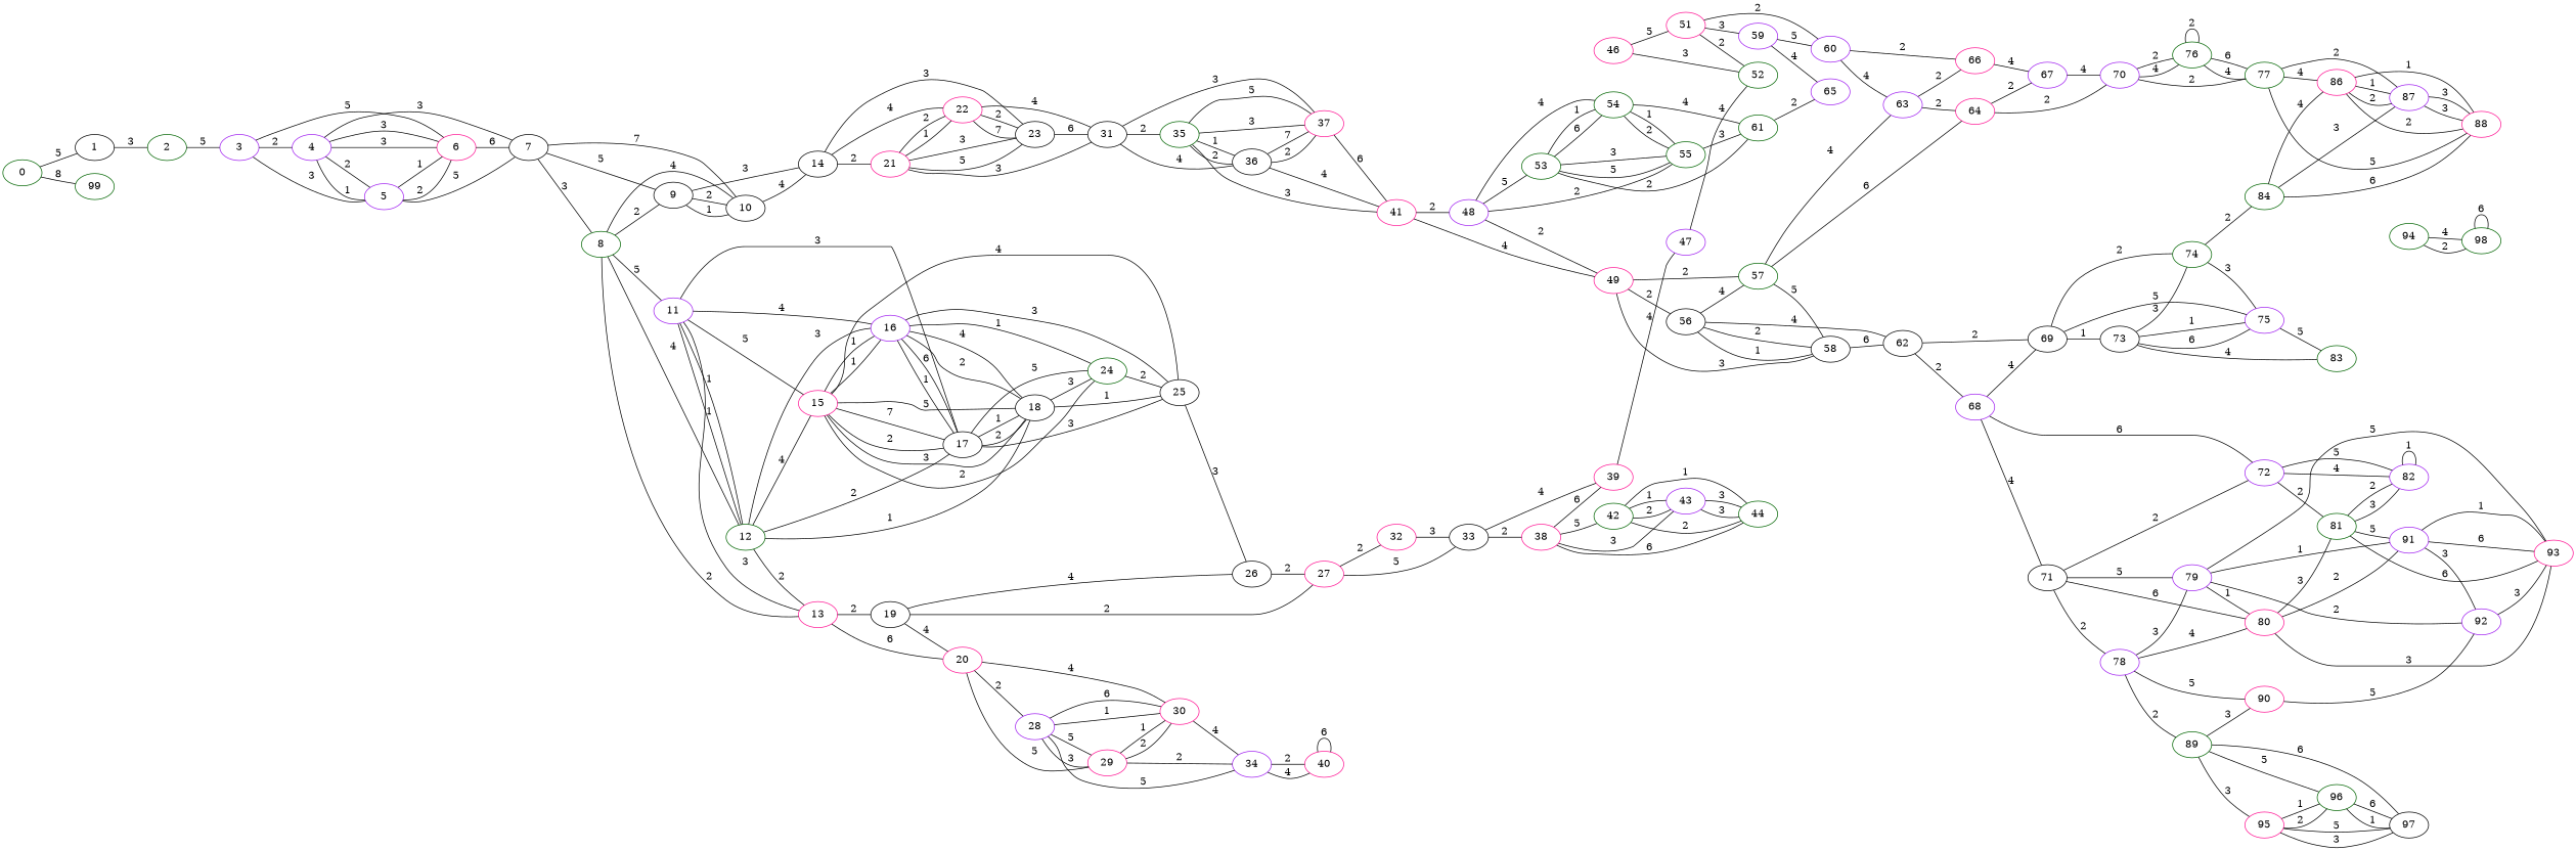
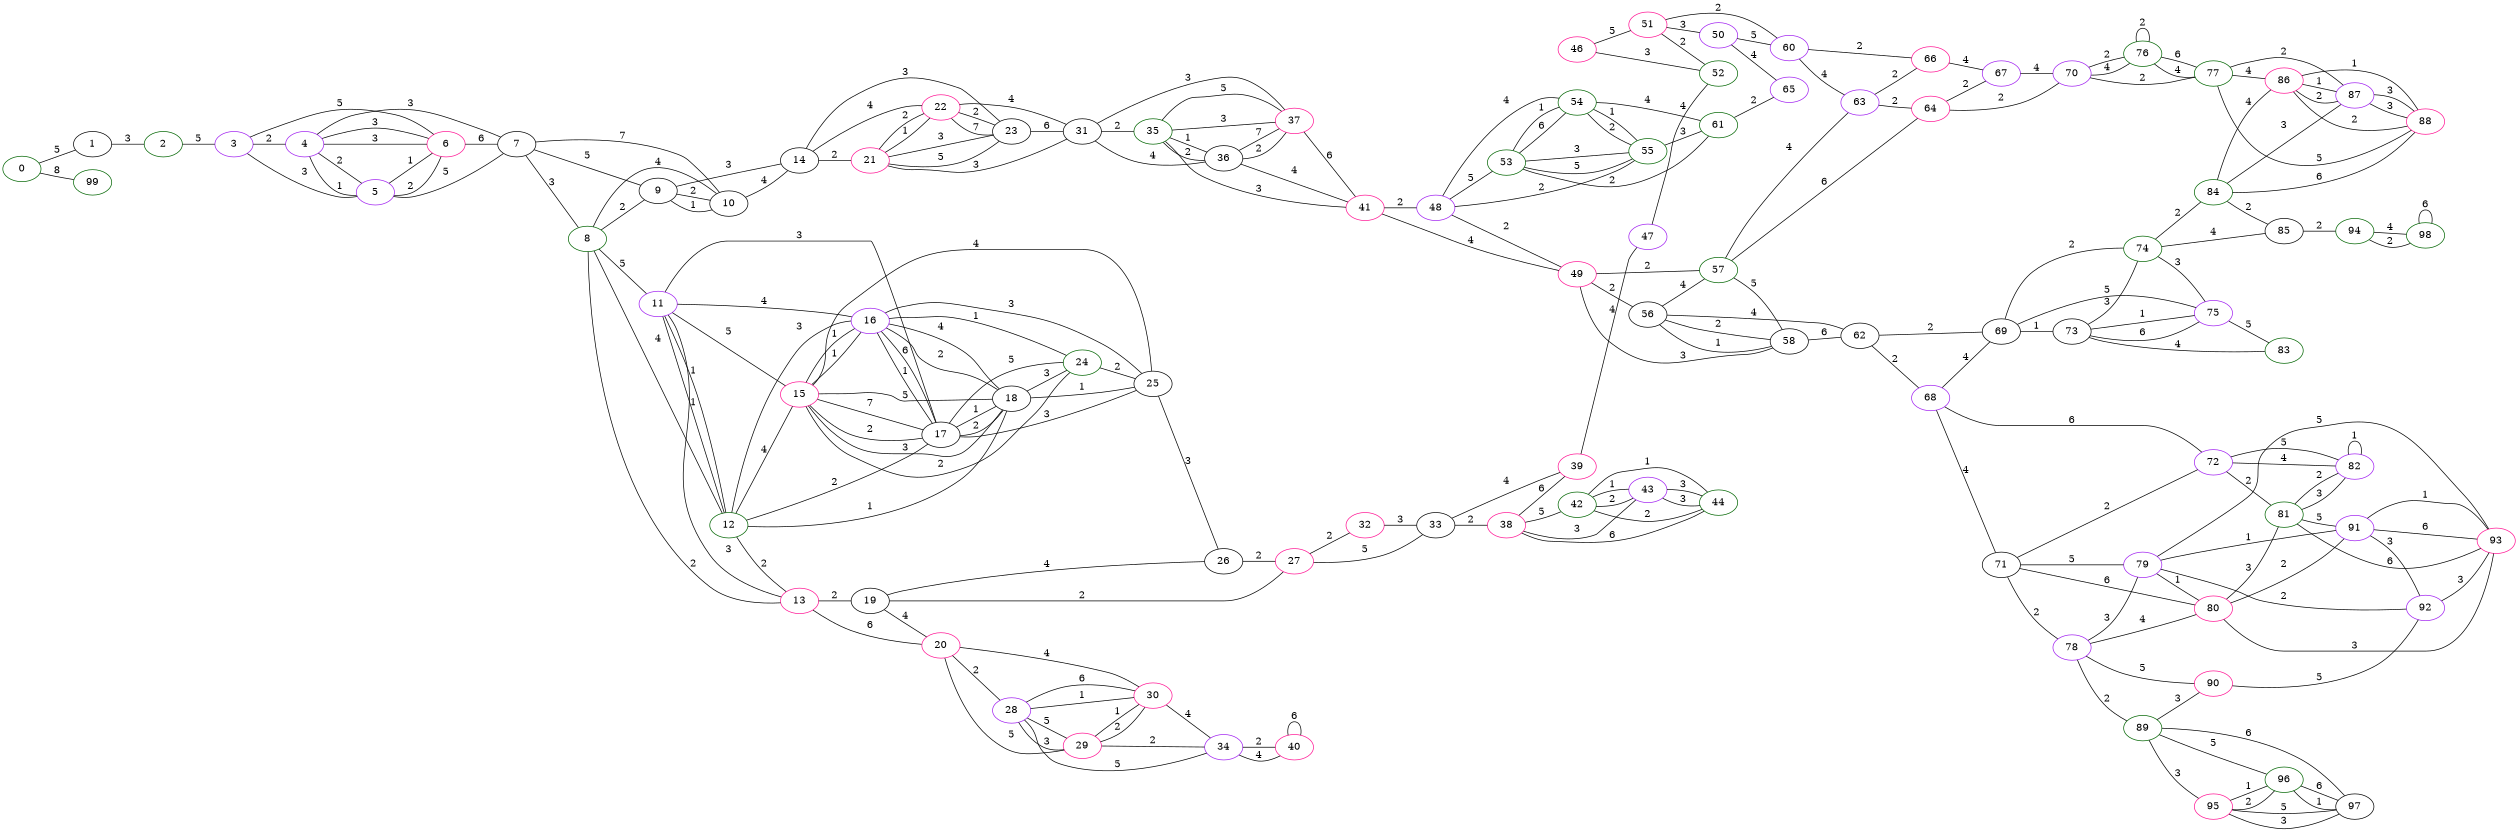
  graph {
    rankdir=LR
    node [color=deeppink weight=1]
    0 [color=darkgreen]
    1 [color=black]
    99 [color=darkgreen weight=4]
    2 [color=darkgreen]
    3 [color=purple]
    4 [color=purple]
    5 [color=purple]
    6
    7 [color=black]
    8 [color=darkgreen]
    9 [color=black]
    10 [color=black]
    11 [color=purple]
    12 [color=darkgreen]
    13
    14 [color=black]
    15
    16 [color=purple]
    17 [color=black]
    18 [color=black]
    19 [color=black]
    20
    21
    22
    23 [color=black]
    24 [color=darkgreen]
    25 [color=black]
    26 [color=black]
    27
    28 [color=purple]
    29
    30
    31 [color=black]
    32
    33 [color=black]
    34 [color=purple]
    35 [color=darkgreen]
    36 [color=black]
    37
    38
    39
    40 [weight=2]
    41
    42 [color=darkgreen]
    43 [color=purple]
    44 [color=darkgreen]
    47 [color=purple]
    48 [color=purple weight=2]
    49
    52 [color=darkgreen]
    53 [color=darkgreen]
    54 [color=darkgreen]
    55 [color=darkgreen]
    56 [color=black]
    57 [color=darkgreen]
    58 [color=black]
    46
    51
-   59 [color=purple]
+   59 [color=purple label=50]
    60 [color=purple]
    61 [color=darkgreen]
    62 [color=black]
    63 [color=purple]
    64
    65 [color=purple]
    66
    68 [color=purple]
    69 [color=black]
    67 [color=purple]
    70 [color=purple]
    71 [color=black]
    72 [color=purple]
    73 [color=black]
    74 [color=darkgreen]
    75 [color=purple]
    76 [color=darkgreen weight=2]
    77 [color=darkgreen]
    78 [color=purple]
    79 [color=purple]
    80
    81 [color=darkgreen]
    82 [color=purple weight=2]
    83 [color=darkgreen]
    84 [color=darkgreen]
+   85 [color=black]
    86
    87 [color=purple]
    88
    89 [color=darkgreen]
    90
    91 [color=purple]
    92 [color=purple]
    93
    94 [color=darkgreen]
    95
    96 [color=darkgreen]
    97 [color=black]
    98 [color=darkgreen weight=2]
    0 -- 1 [label=5]
    0 -- 99 [label=8]
    1 -- 2 [label=3]
    2 -- 3 [label=5]
    3 -- 4 [label=2]
    3 -- 5 [label=3]
    3 -- 6 [label=5]
    4 -- 5 [label=1]
    4 -- 5 [label=2]
    4 -- 6 [label=3]
    4 -- 6 [label=3]
    4 -- 7 [label=3]
    5 -- 6 [label=2]
    5 -- 6 [label=1]
    5 -- 7 [label=5]
    6 -- 7 [label=6]
    7 -- 8 [label=3]
    7 -- 9 [label=5]
    7 -- 10 [label=7]
    8 -- 9 [label=2]
    8 -- 10 [label=4]
    8 -- 11 [label=5]
    8 -- 12 [label=4]
    8 -- 13 [label=2]
    9 -- 10 [label=2]
    9 -- 10 [label=1]
    9 -- 14 [label=3]
    10 -- 14 [label=4]
    11 -- 12 [label=1]
    11 -- 12 [label=1]
    11 -- 13 [label=3]
    11 -- 15 [label=5]
    11 -- 16 [label=4]
    11 -- 17 [label=3]
    12 -- 13 [label=2]
    12 -- 15 [label=4]
    12 -- 16 [label=3]
    12 -- 17 [label=2]
    12 -- 18 [label=1]
    13 -- 19 [label=2]
    13 -- 20 [label=6]
    14 -- 21 [label=2]
    14 -- 22 [label=4]
    14 -- 23 [label=3]
    15 -- 16 [label=1]
    15 -- 16 [label=1]
    15 -- 17 [label=2]
    15 -- 17 [label=7]
    15 -- 18 [label=3]
    15 -- 18 [label=5]
    15 -- 24 [label=2]
    15 -- 25 [label=4]
    16 -- 17 [label=1]
    16 -- 17 [label=6]
    16 -- 18 [label=2]
    16 -- 18 [label=4]
    16 -- 24 [label=1]
    16 -- 25 [label=3]
    17 -- 18 [label=1]
    17 -- 18 [label=2]
    17 -- 24 [label=5]
    17 -- 25 [label=3]
    18 -- 24 [label=3]
    18 -- 25 [label=1]
    19 -- 20 [label=4]
    19 -- 26 [label=4]
    19 -- 27 [label=2]
    20 -- 28 [label=2]
    20 -- 29 [label=5]
    20 -- 30 [label=4]
    21 -- 22 [label=1]
    21 -- 22 [label=2]
    21 -- 23 [label=3]
    21 -- 23 [label=5]
    21 -- 31 [label=3]
    22 -- 23 [label=2]
    22 -- 23 [label=7]
    22 -- 31 [label=4]
    23 -- 31 [label=6]
    24 -- 25 [label=2]
    25 -- 26 [label=3]
    26 -- 27 [label=2]
    27 -- 32 [label=2]
    27 -- 33 [label=5]
    28 -- 29 [label=3]
    28 -- 29 [label=5]
    28 -- 30 [label=1]
    28 -- 30 [label=6]
    28 -- 34 [label=5]
    29 -- 30 [label=2]
    29 -- 30 [label=1]
    29 -- 34 [label=2]
    30 -- 34 [label=4]
    31 -- 35 [label=2]
    31 -- 36 [label=4]
    31 -- 37 [label=3]
    32 -- 33 [label=3]
    33 -- 38 [label=2]
    33 -- 39 [label=4]
    34 -- 40 [label=2]
    34 -- 40 [label=4]
    35 -- 36 [label=2]
    35 -- 36 [label=1]
    35 -- 37 [label=5]
    35 -- 37 [label=3]
    35 -- 41 [label=3]
    36 -- 37 [label=7]
    36 -- 37 [label=2]
    36 -- 41 [label=4]
    37 -- 41 [label=6]
    38 -- 39 [label=6]
    38 -- 42 [label=5]
    38 -- 43 [label=3]
    38 -- 44 [label=6]
    39 -- 47 [label=4]
    40 -- 40 [label=6]
    41 -- 48 [label=2]
    41 -- 49 [label=4]
    42 -- 43 [label=1]
    42 -- 43 [label=2]
    42 -- 44 [label=2]
    42 -- 44 [label=1]
    43 -- 44 [label=3]
    43 -- 44 [label=3]
    47 -- 52 [label=4]
    48 -- 49 [label=2]
    48 -- 53 [label=5]
    48 -- 54 [label=4]
    48 -- 55 [label=2]
    49 -- 56 [label=2]
    49 -- 57 [label=2]
    49 -- 58 [label=3]
    53 -- 54 [label=1]
    53 -- 54 [label=6]
    53 -- 55 [label=3]
    53 -- 55 [label=5]
    53 -- 61 [label=2]
    54 -- 55 [label=2]
    54 -- 55 [label=1]
    54 -- 61 [label=4]
    55 -- 61 [label=3]
    56 -- 57 [label=4]
    56 -- 58 [label=2]
    56 -- 58 [label=1]
    56 -- 62 [label=4]
    57 -- 58 [label=5]
    57 -- 63 [label=4]
    57 -- 64 [label=6]
    58 -- 62 [label=6]
    46 -- 52 [label=3]
    46 -- 51 [label=5]
    51 -- 52 [label=2]
    51 -- 59 [label=3]
    51 -- 60 [label=2]
    59 -- 60 [label=5]
    59 -- 65 [label=4]
    60 -- 63 [label=4]
    60 -- 66 [label=2]
    61 -- 65 [label=2]
    62 -- 68 [label=2]
    62 -- 69 [label=2]
    63 -- 64 [label=2]
    63 -- 66 [label=2]
    64 -- 67 [label=2]
    64 -- 70 [label=2]
    66 -- 67 [label=4]
    68 -- 69 [label=4]
    68 -- 71 [label=4]
    68 -- 72 [label=6]
    69 -- 73 [label=1]
    69 -- 74 [label=2]
    69 -- 75 [label=5]
    67 -- 70 [label=4]
    70 -- 76 [label=4]
    70 -- 76 [label=2]
    70 -- 77 [label=2]
    71 -- 72 [label=2]
    71 -- 78 [label=2]
    71 -- 79 [label=5]
    71 -- 80 [label=6]
    72 -- 81 [label=2]
    72 -- 82 [label=4]
    72 -- 82 [label=5]
    73 -- 74 [label=3]
    73 -- 75 [label=1]
    73 -- 75 [label=6]
    73 -- 83 [label=4]
    74 -- 75 [label=3]
    74 -- 84 [label=2]
+   74 -- 85 [label=4]
    75 -- 83 [label=5]
    76 -- 76 [label=2]
    76 -- 77 [label=6]
    76 -- 77 [label=4]
    77 -- 86 [label=4]
    77 -- 87 [label=2]
    77 -- 88 [label=5]
    78 -- 79 [label=3]
    78 -- 80 [label=4]
    78 -- 89 [label=2]
    78 -- 90 [label=5]
    79 -- 80 [label=1]
    79 -- 91 [label=1]
    79 -- 92 [label=2]
    79 -- 93 [label=5]
    80 -- 81 [label=3]
    80 -- 91 [label=2]
    80 -- 93 [label=3]
    81 -- 82 [label=2]
    81 -- 82 [label=3]
    81 -- 91 [label=5]
    81 -- 93 [label=6]
    82 -- 82 [label=1]
+   84 -- 85 [label=2]
    84 -- 86 [label=4]
    84 -- 87 [label=3]
    84 -- 88 [label=6]
+   85 -- 94 [label=2]
    86 -- 87 [label=1]
    86 -- 87 [label=2]
    86 -- 88 [label=2]
    86 -- 88 [label=1]
    87 -- 88 [label=3]
    87 -- 88 [label=3]
    89 -- 90 [label=3]
    89 -- 95 [label=3]
    89 -- 96 [label=5]
    89 -- 97 [label=6]
    90 -- 92 [label=5]
    91 -- 92 [label=3]
    91 -- 93 [label=1]
    91 -- 93 [label=6]
    92 -- 93 [label=3]
    94 -- 98 [label=4]
    94 -- 98 [label=2]
    95 -- 96 [label=1]
    95 -- 96 [label=2]
    95 -- 97 [label=5]
    95 -- 97 [label=3]
    96 -- 97 [label=6]
    96 -- 97 [label=1]
    98 -- 98 [label=6]
  }
